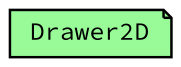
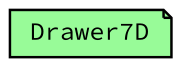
  digraph {
    rankdir=TB
    fontname="Source Code Pro"
-   n1 [color=black fillcolor=palegreen fontname="Source Code Pro" fontsize=10 height=0.2 label=Drawer2D shape=note style=filled width=0.4]
+   n1 [color=black fillcolor=palegreen fontname="Source Code Pro" fontsize=10 height=0.2 label=Drawer7D shape=note style=filled width=0.4]
  }
